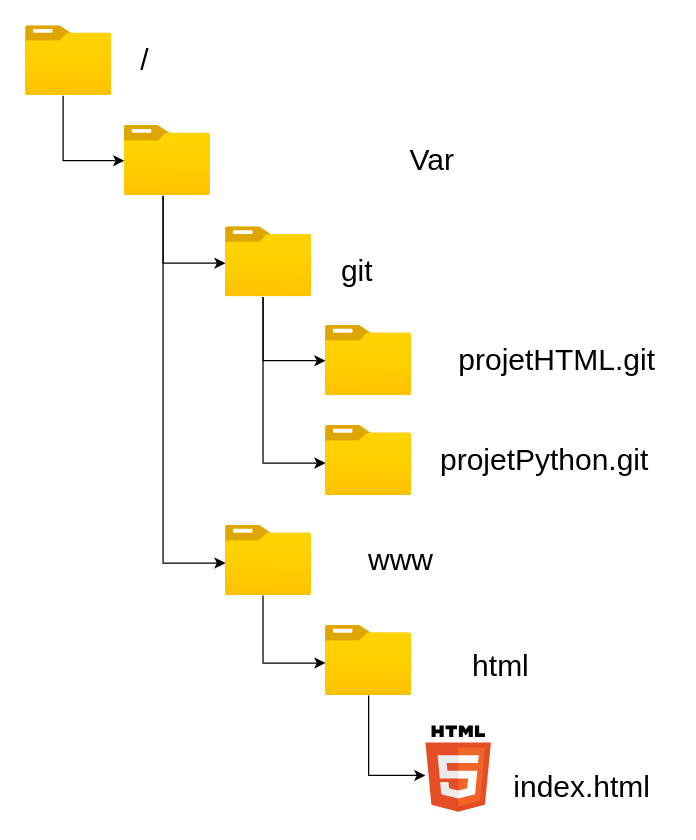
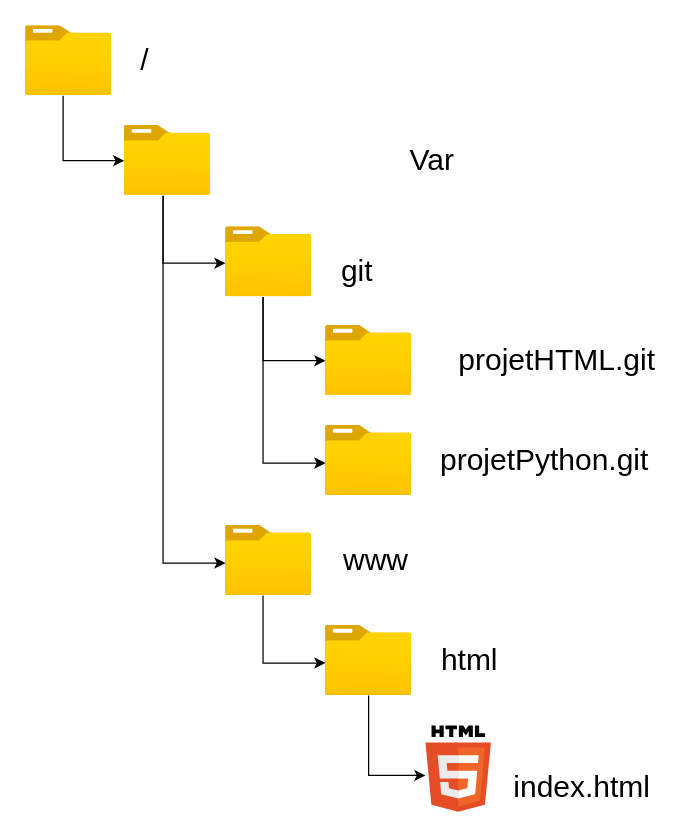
  <mxCell id="0" />
  <mxCell id="1" parent="0" />
  <mxCell id="2" value="" style="aspect=fixed;html=1;points=[];align=center;image;fontSize=12;image=img/lib/azure2/general/Folder_Blank.svg;" parent="1" vertex="1"><mxGeometry x="20" y="20" width="69" height="56.0" as="geometry" /></mxCell>
  <mxCell id="3" value="" style="aspect=fixed;html=1;points=[];align=center;image;fontSize=12;image=img/lib/azure2/general/Folder_Blank.svg;" parent="1" vertex="1"><mxGeometry x="260" y="260" width="69" height="56.0" as="geometry" /></mxCell>
  <mxCell id="4" value="" style="aspect=fixed;html=1;points=[];align=center;image;fontSize=12;image=img/lib/azure2/general/Folder_Blank.svg;" parent="1" vertex="1"><mxGeometry x="99" y="100" width="69" height="56.0" as="geometry" /></mxCell>
  <mxCell id="5" value="" style="aspect=fixed;html=1;points=[];align=center;image;fontSize=12;image=img/lib/azure2/general/Folder_Blank.svg;" parent="1" vertex="1"><mxGeometry x="180" y="181" width="69" height="56.0" as="geometry" /></mxCell>
  <mxCell id="6" style="edgeStyle=orthogonalEdgeStyle;rounded=0;orthogonalLoop=1;jettySize=auto;html=1;startSize=6;sourcePerimeterSpacing=0;targetPerimeterSpacing=0;" parent="1" source="2" target="4" edge="1"><mxGeometry relative="1" as="geometry"><mxPoint x="50" y="140" as="sourcePoint" /><mxPoint x="70" y="420" as="targetPoint" /><Array as="points"><mxPoint x="50" y="128" /></Array></mxGeometry></mxCell>
  <mxCell id="7" value="&lt;font style=&quot;font-size: 24px;&quot;&gt;/&lt;/font&gt;" style="text;html=1;align=center;verticalAlign=middle;resizable=0;points=[];autosize=1;strokeColor=none;fillColor=none;" parent="1" vertex="1"><mxGeometry x="100" y="28" width="30" height="40" as="geometry" /></mxCell>
  <mxCell id="8" value="Var" style="text;html=1;align=center;verticalAlign=middle;resizable=0;points=[];autosize=1;strokeColor=none;fillColor=none;fontSize=24;" parent="1" vertex="1"><mxGeometry x="315" y="108" width="60" height="40" as="geometry" /></mxCell>
  <mxCell id="9" style="edgeStyle=orthogonalEdgeStyle;rounded=0;orthogonalLoop=1;jettySize=auto;html=1;startSize=6;sourcePerimeterSpacing=0;targetPerimeterSpacing=0;" parent="1" source="4" target="5" edge="1"><mxGeometry relative="1" as="geometry"><mxPoint x="130" y="156" as="sourcePoint" /><mxPoint x="150" y="200" as="targetPoint" /><Array as="points"><mxPoint x="130" y="210" /></Array></mxGeometry></mxCell>
  <mxCell id="10" value="git" style="text;html=1;align=center;verticalAlign=middle;resizable=0;points=[];autosize=1;strokeColor=none;fillColor=none;fontSize=24;" parent="1" vertex="1"><mxGeometry x="260" y="197" width="50" height="40" as="geometry" /></mxCell>
  <mxCell id="11" style="edgeStyle=orthogonalEdgeStyle;rounded=0;orthogonalLoop=1;jettySize=auto;html=1;startSize=6;sourcePerimeterSpacing=0;targetPerimeterSpacing=0;" parent="1" source="5" target="3" edge="1"><mxGeometry relative="1" as="geometry"><mxPoint x="210" y="245" as="sourcePoint" /><mxPoint x="260" y="309.024" as="targetPoint" /><Array as="points"><mxPoint x="210" y="288" /></Array></mxGeometry></mxCell>
  <mxCell id="12" value="projetHTML.git" style="text;html=1;align=center;verticalAlign=middle;resizable=0;points=[];autosize=1;strokeColor=none;fillColor=none;fontSize=24;" parent="1" vertex="1"><mxGeometry x="355" y="268" width="180" height="40" as="geometry" /></mxCell>
  <mxCell id="13" value="" style="aspect=fixed;html=1;points=[];align=center;image;fontSize=12;image=img/lib/azure2/general/Folder_Blank.svg;" parent="1" vertex="1"><mxGeometry x="260" y="340" width="69" height="56.0" as="geometry" /></mxCell>
  <mxCell id="14" style="edgeStyle=orthogonalEdgeStyle;rounded=0;orthogonalLoop=1;jettySize=auto;html=1;startSize=6;sourcePerimeterSpacing=0;targetPerimeterSpacing=0;" parent="1" source="5" target="13" edge="1"><mxGeometry relative="1" as="geometry"><mxPoint x="210" y="280" as="sourcePoint" /><mxPoint x="240" y="380" as="targetPoint" /><Array as="points"><mxPoint x="210" y="370" /></Array></mxGeometry></mxCell>
  <mxCell id="15" value="projetPython.git" style="text;html=1;align=center;verticalAlign=middle;resizable=0;points=[];autosize=1;strokeColor=none;fillColor=none;fontSize=24;" parent="1" vertex="1"><mxGeometry x="340" y="348" width="190" height="40" as="geometry" /></mxCell>
  <mxCell id="16" value="" style="aspect=fixed;html=1;points=[];align=center;image;fontSize=12;image=img/lib/azure2/general/Folder_Blank.svg;" parent="1" vertex="1"><mxGeometry x="180" y="420" width="69" height="56.0" as="geometry" /></mxCell>
  <mxCell id="17" style="edgeStyle=orthogonalEdgeStyle;rounded=0;orthogonalLoop=1;jettySize=auto;html=1;startSize=6;sourcePerimeterSpacing=0;targetPerimeterSpacing=0;" parent="1" source="4" target="16" edge="1"><mxGeometry relative="1" as="geometry"><mxPoint x="130" y="200" as="sourcePoint" /><mxPoint x="150" y="490" as="targetPoint" /><Array as="points"><mxPoint x="130" y="450" /></Array></mxGeometry></mxCell>
- <mxCell id="18" value="www" style="text;html=1;align=center;verticalAlign=middle;resizable=0;points=[];autosize=1;strokeColor=none;fillColor=none;fontSize=24;" parent="1" vertex="1"><mxGeometry x="280" y="428" width="80" height="40" as="geometry" /></mxCell>
+ <mxCell id="18" value="www" style="text;html=1;align=center;verticalAlign=middle;resizable=0;points=[];autosize=1;strokeColor=none;fillColor=none;fontSize=24;" parent="1" vertex="1"><mxGeometry x="260" y="428" width="80" height="40" as="geometry" /></mxCell>
  <mxCell id="19" value="" style="aspect=fixed;html=1;points=[];align=center;image;fontSize=12;image=img/lib/azure2/general/Folder_Blank.svg;" parent="1" vertex="1"><mxGeometry x="260" y="500" width="69" height="56.0" as="geometry" /></mxCell>
  <mxCell id="20" style="edgeStyle=orthogonalEdgeStyle;rounded=0;orthogonalLoop=1;jettySize=auto;html=1;startSize=6;sourcePerimeterSpacing=0;targetPerimeterSpacing=0;" parent="1" source="16" target="19" edge="1"><mxGeometry relative="1" as="geometry"><mxPoint x="210" y="516" as="sourcePoint" /><mxPoint x="240" y="583" as="targetPoint" /><Array as="points"><mxPoint x="210" y="530" /></Array></mxGeometry></mxCell>
- <mxCell id="21" value="html" style="text;html=1;align=center;verticalAlign=middle;resizable=0;points=[];autosize=1;strokeColor=none;fillColor=none;fontSize=24;" parent="1" vertex="1"><mxGeometry x="365" y="513" width="70" height="40" as="geometry" /></mxCell>
+ <mxCell id="21" value="html" style="text;html=1;align=center;verticalAlign=middle;resizable=0;points=[];autosize=1;strokeColor=none;fillColor=none;fontSize=24;" parent="1" vertex="1"><mxGeometry x="340" y="508" width="70" height="40" as="geometry" /></mxCell>
  <mxCell id="22" value="" style="dashed=0;outlineConnect=0;html=1;align=center;labelPosition=center;verticalLabelPosition=bottom;verticalAlign=top;shape=mxgraph.weblogos.html5;fontSize=24;aspect=fixed;" parent="1" vertex="1"><mxGeometry x="340" y="580" width="52.4" height="69" as="geometry" /></mxCell>
  <mxCell id="23" style="edgeStyle=orthogonalEdgeStyle;rounded=0;orthogonalLoop=1;jettySize=auto;html=1;startSize=6;sourcePerimeterSpacing=0;targetPerimeterSpacing=0;" parent="1" source="19" target="22" edge="1"><mxGeometry relative="1" as="geometry"><mxPoint x="290" y="587.5" as="sourcePoint" /><mxPoint x="310" y="620" as="targetPoint" /><Array as="points"><mxPoint x="295" y="620" /></Array></mxGeometry></mxCell>
  <mxCell id="24" value="index.html" style="text;html=1;align=center;verticalAlign=middle;resizable=0;points=[];autosize=1;strokeColor=none;fillColor=none;fontSize=24;" parent="1" vertex="1"><mxGeometry x="400" y="609.5" width="130" height="40" as="geometry" /></mxCell>
